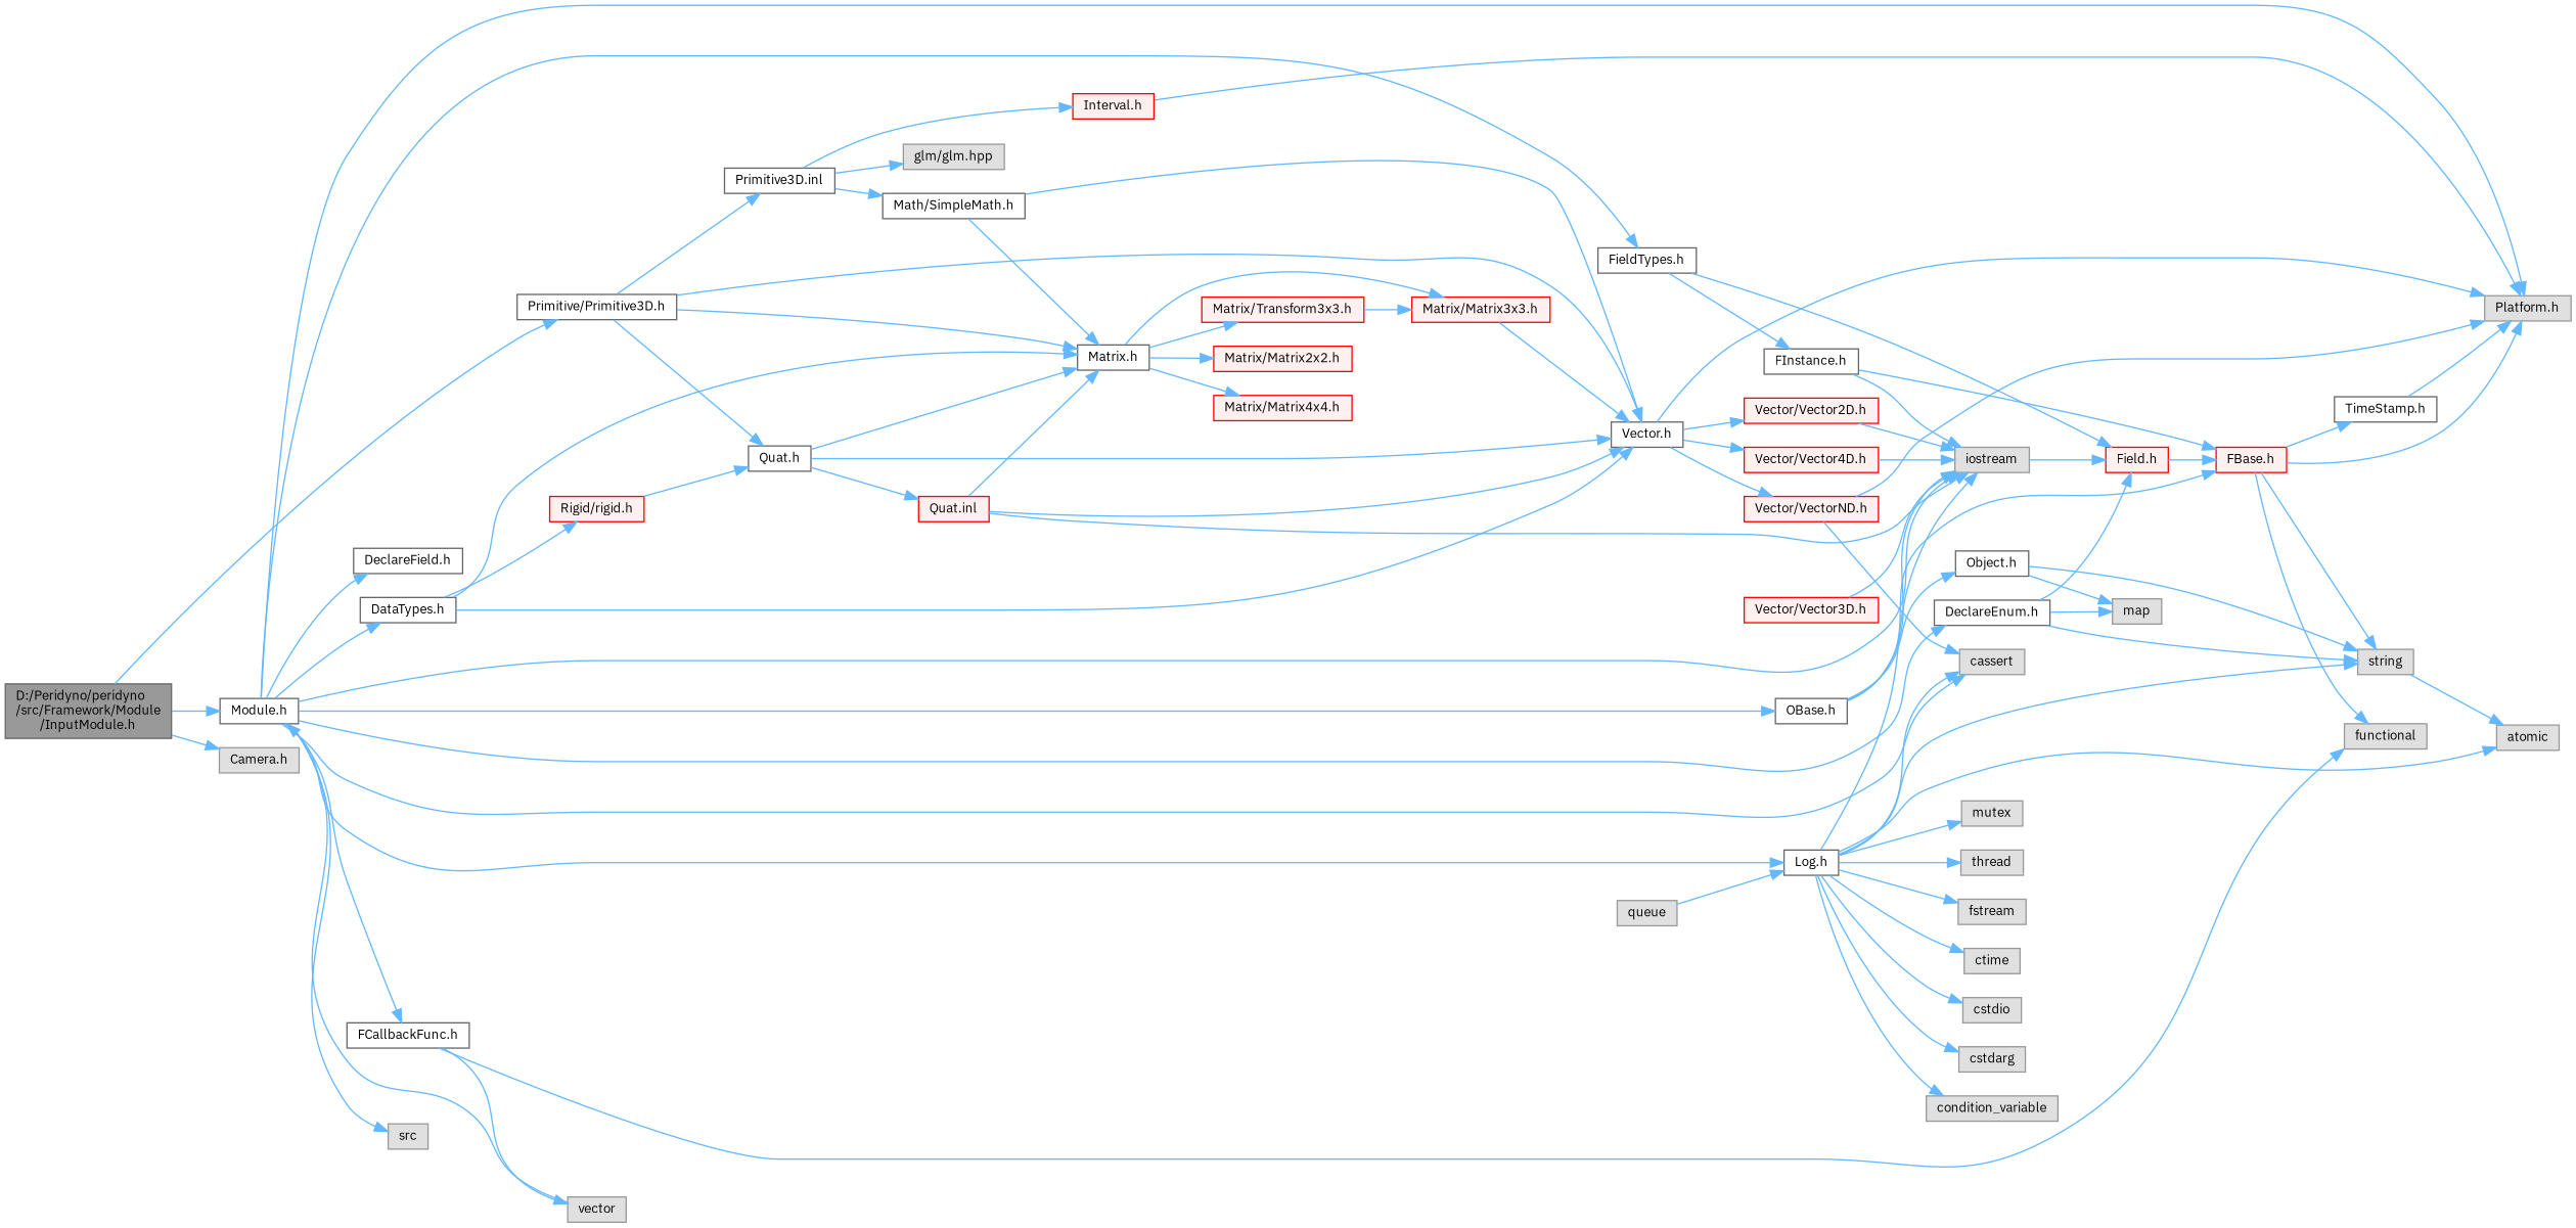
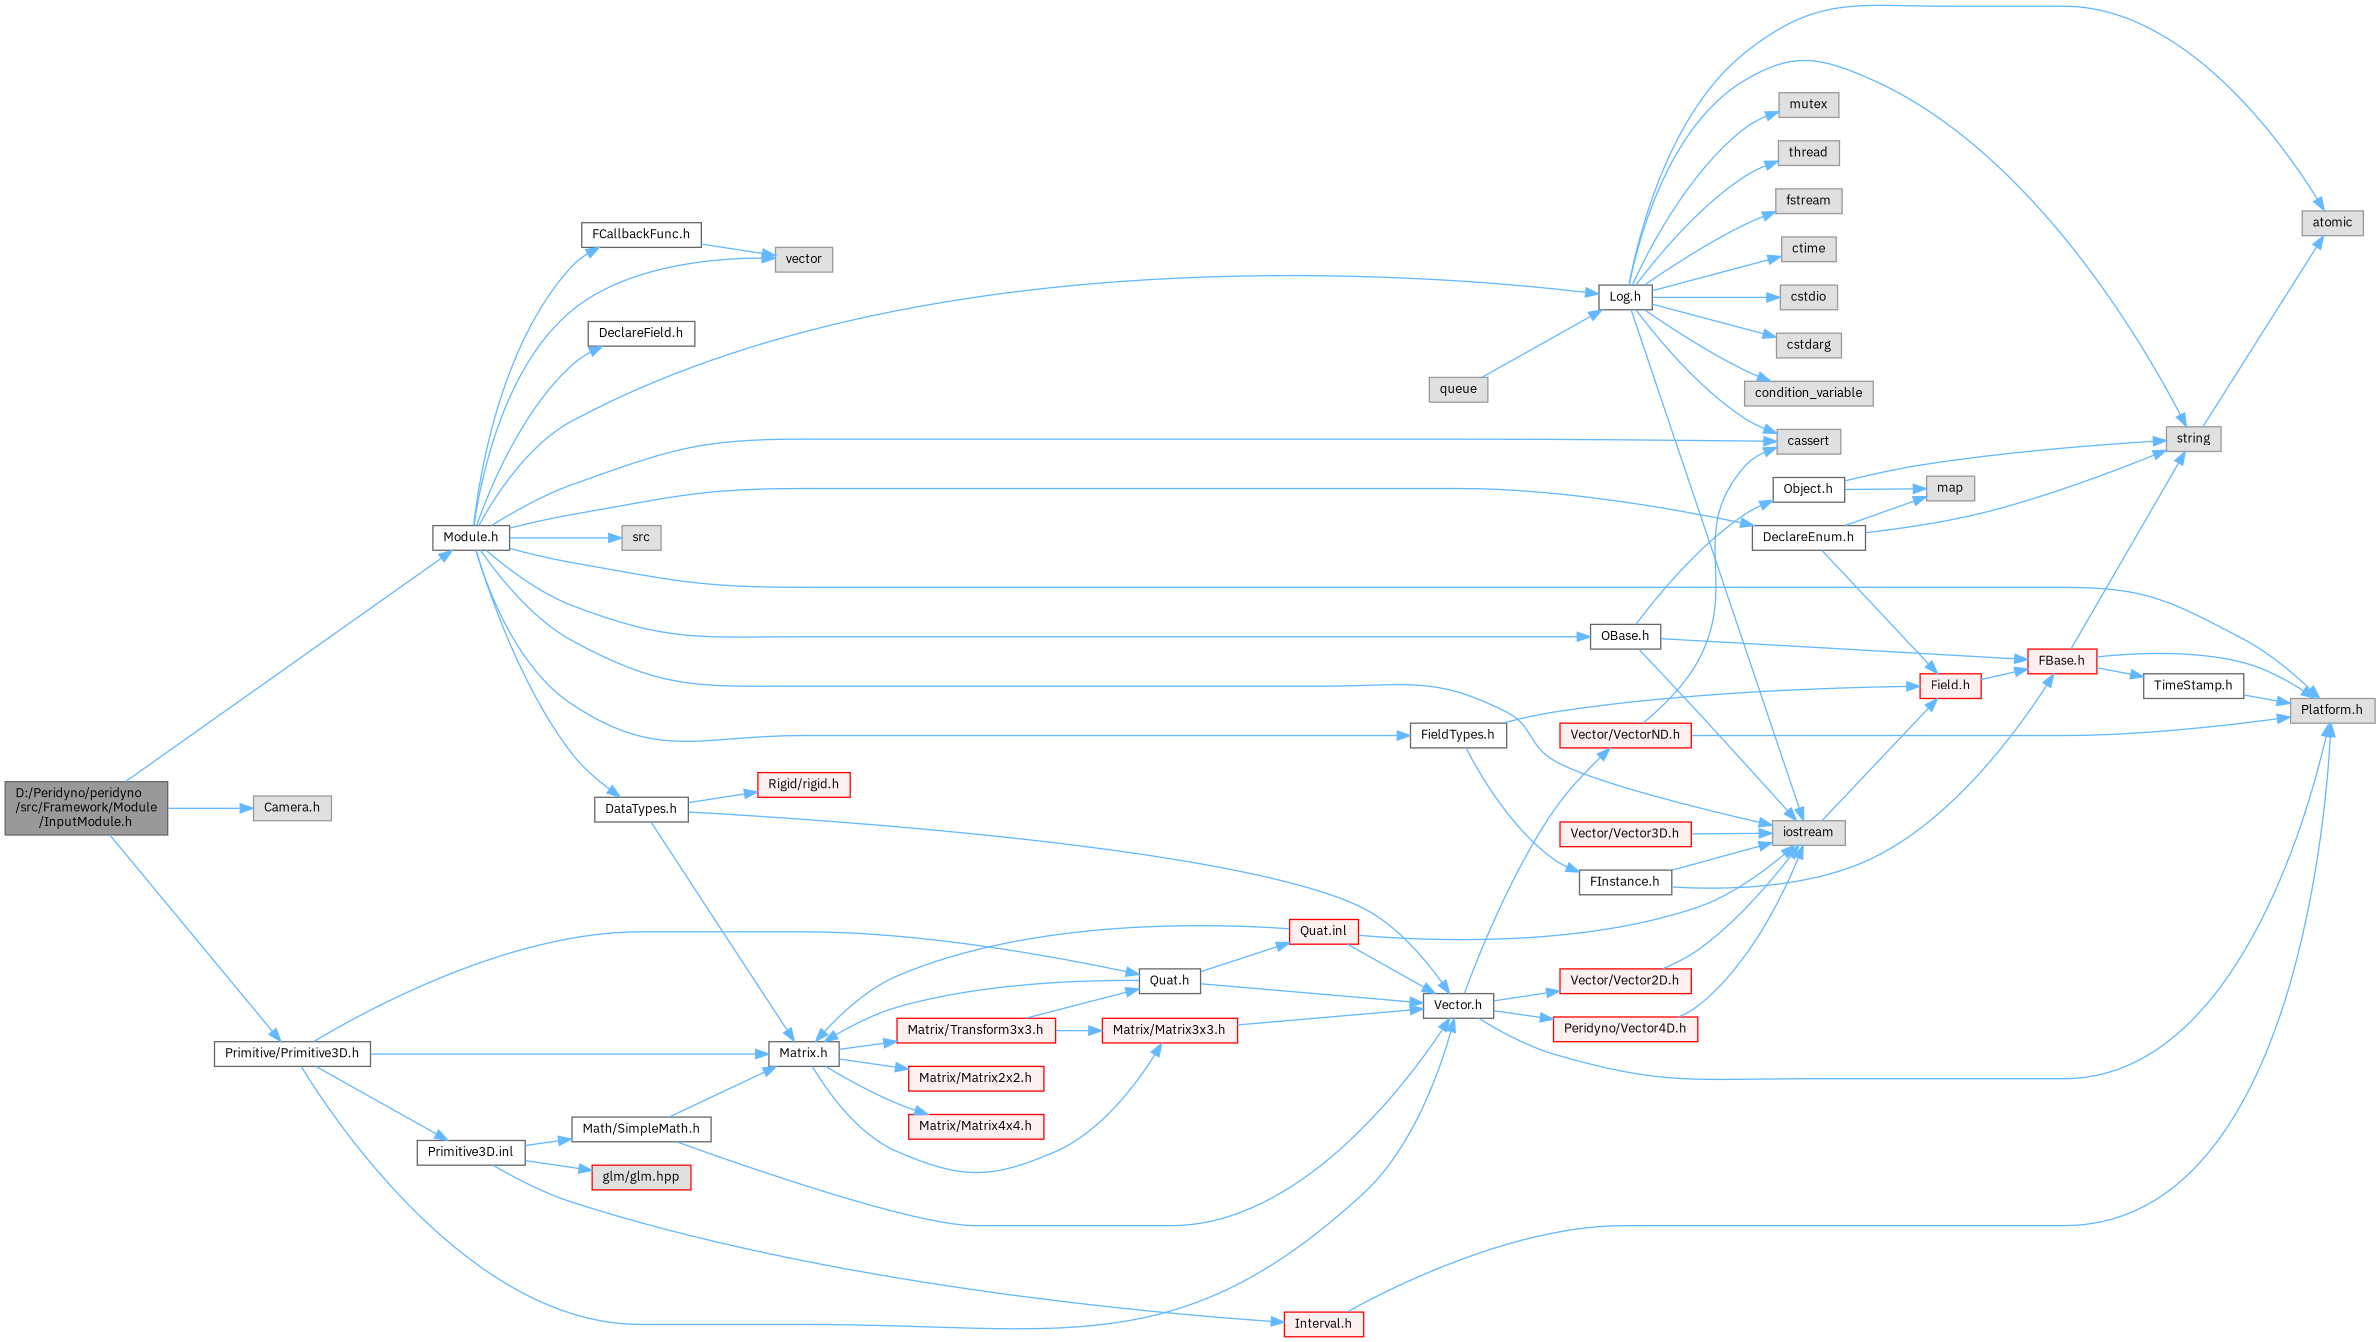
  digraph {
    fontname="IBM Plex Sans"
    rankdir=LR
    node [color=grey60 fillcolor="#E0E0E0" fontname="IBM Plex Sans" fontsize=10 shape=box style=filled]
    edge [color=steelblue1 fontname="IBM Plex Sans" fontsize=10 labelfontname=Helvetica labelfontsize=10 style=solid]
    n1 [color=gray40 fillcolor=grey60 fontcolor=black height=0.2 label="D:/Peridyno/peridyno\l/src/Framework/Module\l/InputModule.h" width=0.4]
    n2 [color=grey40 fillcolor=white height=0.2 label="Module.h" width=0.4]
    n3 [height=0.2 label="Camera.h" width=0.4]
    n4 [color=grey40 fillcolor=white height=0.2 label="Primitive/Primitive3D.h" width=0.4]
    n5 [height=0.2 label="Platform.h" width=0.4]
    n6 [height=0.2 label=src width=0.4]
    n7 [height=0.2 label=vector width=0.4]
    n8 [height=0.2 label=cassert width=0.4]
    n9 [height=0.2 label=iostream width=0.4]
    n10 [color=grey40 fillcolor=white height=0.2 label="OBase.h" width=0.4]
    n11 [color=grey40 fillcolor=white height=0.2 label="Log.h" width=0.4]
    n12 [color=grey40 fillcolor=white height=0.2 label="DataTypes.h" width=0.4]
    n13 [color=grey40 fillcolor=white height=0.2 label="DeclareEnum.h" width=0.4]
    n14 [color=grey40 fillcolor=white height=0.2 label="DeclareField.h" width=0.4]
    n15 [color=grey40 fillcolor=white height=0.2 label="FCallbackFunc.h" width=0.4]
    n16 [color=grey40 fillcolor=white height=0.2 label="FieldTypes.h" width=0.4]
    n17 [color=grey40 fillcolor=white height=0.2 label="Vector.h" width=0.4]
    n18 [color=grey40 fillcolor=white height=0.2 label="Matrix.h" width=0.4]
    n19 [color=grey40 fillcolor=white height=0.2 label="Quat.h" width=0.4]
    n20 [color=grey40 fillcolor=white height=0.2 label="Primitive3D.inl" width=0.4]
    n21 [color=red fillcolor="#FFF0F0" height=0.2 label="Field.h" width=0.4]
    n22 [color=red fillcolor="#FFF0F0" height=0.2 label="FBase.h" width=0.4]
    n23 [color=grey40 fillcolor=white height=0.2 label="Object.h" width=0.4]
    n24 [height=0.2 label=string width=0.4]
    n25 [height=0.2 label=atomic width=0.4]
    n26 [height=0.2 label=mutex width=0.4]
    n27 [height=0.2 label=thread width=0.4]
    n28 [height=0.2 label=fstream width=0.4]
    n29 [height=0.2 label=ctime width=0.4]
    n30 [height=0.2 label=cstdio width=0.4]
    n31 [height=0.2 label=cstdarg width=0.4]
    n32 [height=0.2 label=condition_variable width=0.4]
    n33 [color=red fillcolor="#FFF0F0" height=0.2 label="Rigid/rigid.h" width=0.4]
    n34 [height=0.2 label=map width=0.4]
-   n35 [height=0.2 label=functional width=0.4]
    n36 [color=grey40 fillcolor=white height=0.2 label="FInstance.h" width=0.4]
    n37 [color=grey40 fillcolor=white height=0.2 label="TimeStamp.h" width=0.4]
    n38 [height=0.2 label=queue width=0.4]
    n39 [color=red fillcolor="#FFF0F0" height=0.2 label="Vector/Vector2D.h" width=0.4]
-   n40 [color=red fillcolor="#FFF0F0" height=0.2 label="Vector/Vector4D.h" width=0.4]
+   n40 [color=red fillcolor="#FFF0F0" height=0.2 label="Peridyno/Vector4D.h" width=0.4]
    n41 [color=red fillcolor="#FFF0F0" height=0.2 label="Vector/VectorND.h" width=0.4]
    n42 [color=red fillcolor="#FFF0F0" height=0.2 label="Matrix/Matrix2x2.h" width=0.4]
    n43 [color=red fillcolor="#FFF0F0" height=0.2 label="Matrix/Matrix3x3.h" width=0.4]
    n44 [color=red fillcolor="#FFF0F0" height=0.2 label="Matrix/Matrix4x4.h" width=0.4]
    n45 [color=red fillcolor="#FFF0F0" height=0.2 label="Matrix/Transform3x3.h" width=0.4]
    n46 [color=red fillcolor="#FFF0F0" height=0.2 label="Vector/Vector3D.h" width=0.4]
    n47 [color=red fillcolor="#FFF0F0" height=0.2 label="Quat.inl" width=0.4]
    n48 [color=grey40 fillcolor=white height=0.2 label="Math/SimpleMath.h" width=0.4]
    n49 [color=red fillcolor="#FFF0F0" height=0.2 label="Interval.h" width=0.4]
-   n50 [height=0.2 label="glm/glm.hpp" width=0.4]
+   n50 [color=red height=0.2 label="glm/glm.hpp" width=0.4]
    n1 -> n2
    n1 -> n3
    n1 -> n4
    n2 -> n5
    n2 -> n6
-   n7 -> n2
+   n2 -> n7
    n2 -> n8
    n2 -> n9
    n2 -> n10
    n2 -> n11
    n2 -> n12
    n2 -> n13
    n2 -> n14
    n2 -> n15
    n2 -> n16
    n4 -> n17
    n4 -> n18
    n4 -> n19
    n4 -> n20
    n9 -> n21
    n10 -> n9
    n10 -> n22
    n10 -> n23
    n11 -> n8
    n11 -> n9
    n11 -> n24
    n11 -> n25
    n11 -> n26
    n11 -> n27
    n11 -> n28
    n11 -> n29
    n11 -> n30
    n11 -> n31
    n11 -> n32
    n12 -> n17
    n12 -> n18
    n12 -> n33
    n13 -> n21
    n13 -> n24
    n13 -> n34
    n15 -> n7
-   n15 -> n35
    n16 -> n21
    n16 -> n36
    n17 -> n5
    n17 -> n39
    n17 -> n40
    n17 -> n41
    n18 -> n42
    n18 -> n43
    n18 -> n44
    n18 -> n45
    n19 -> n17
    n19 -> n18
    n19 -> n47
    n20 -> n48
    n20 -> n49
    n20 -> n50
    n21 -> n22
    n22 -> n5
    n22 -> n24
-   n22 -> n35
    n22 -> n37
    n23 -> n24
    n23 -> n34
    n24 -> n25
    n36 -> n9
    n36 -> n22
    n37 -> n5
    n38 -> n11
    n39 -> n9
    n40 -> n9
    n41 -> n5
    n41 -> n8
    n43 -> n17
-   n33 -> n19
+   n45 -> n19
    n45 -> n43
    n46 -> n9
    n47 -> n9
    n47 -> n17
    n47 -> n18
    n48 -> n17
    n48 -> n18
    n49 -> n5
  }
